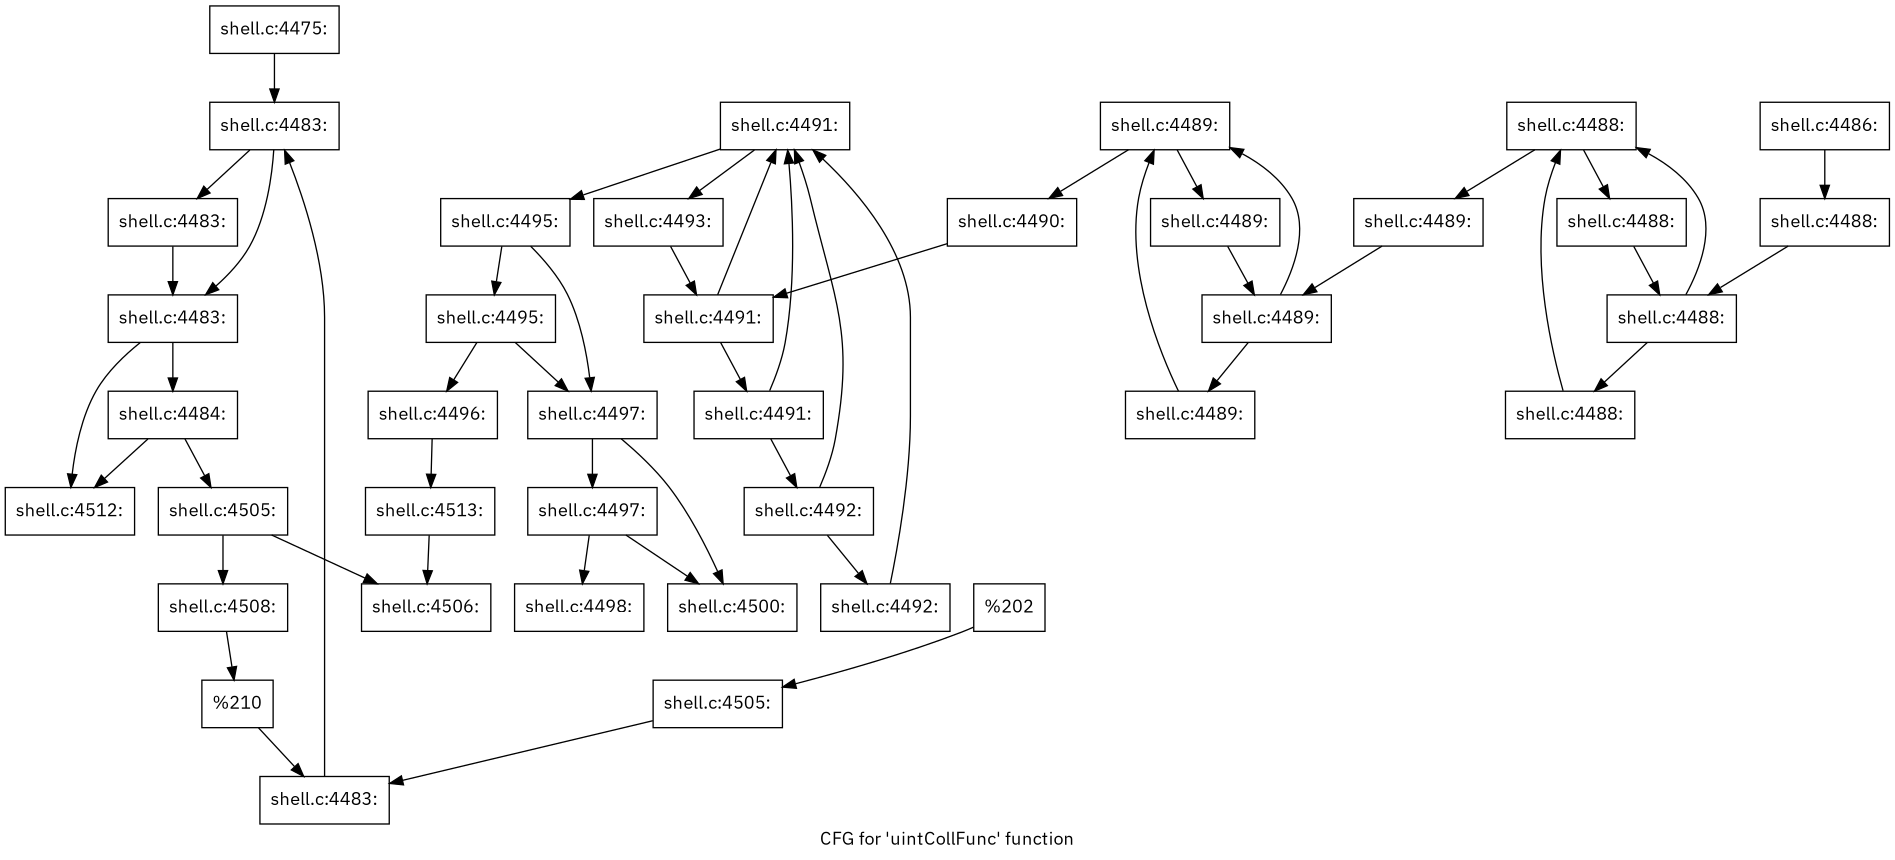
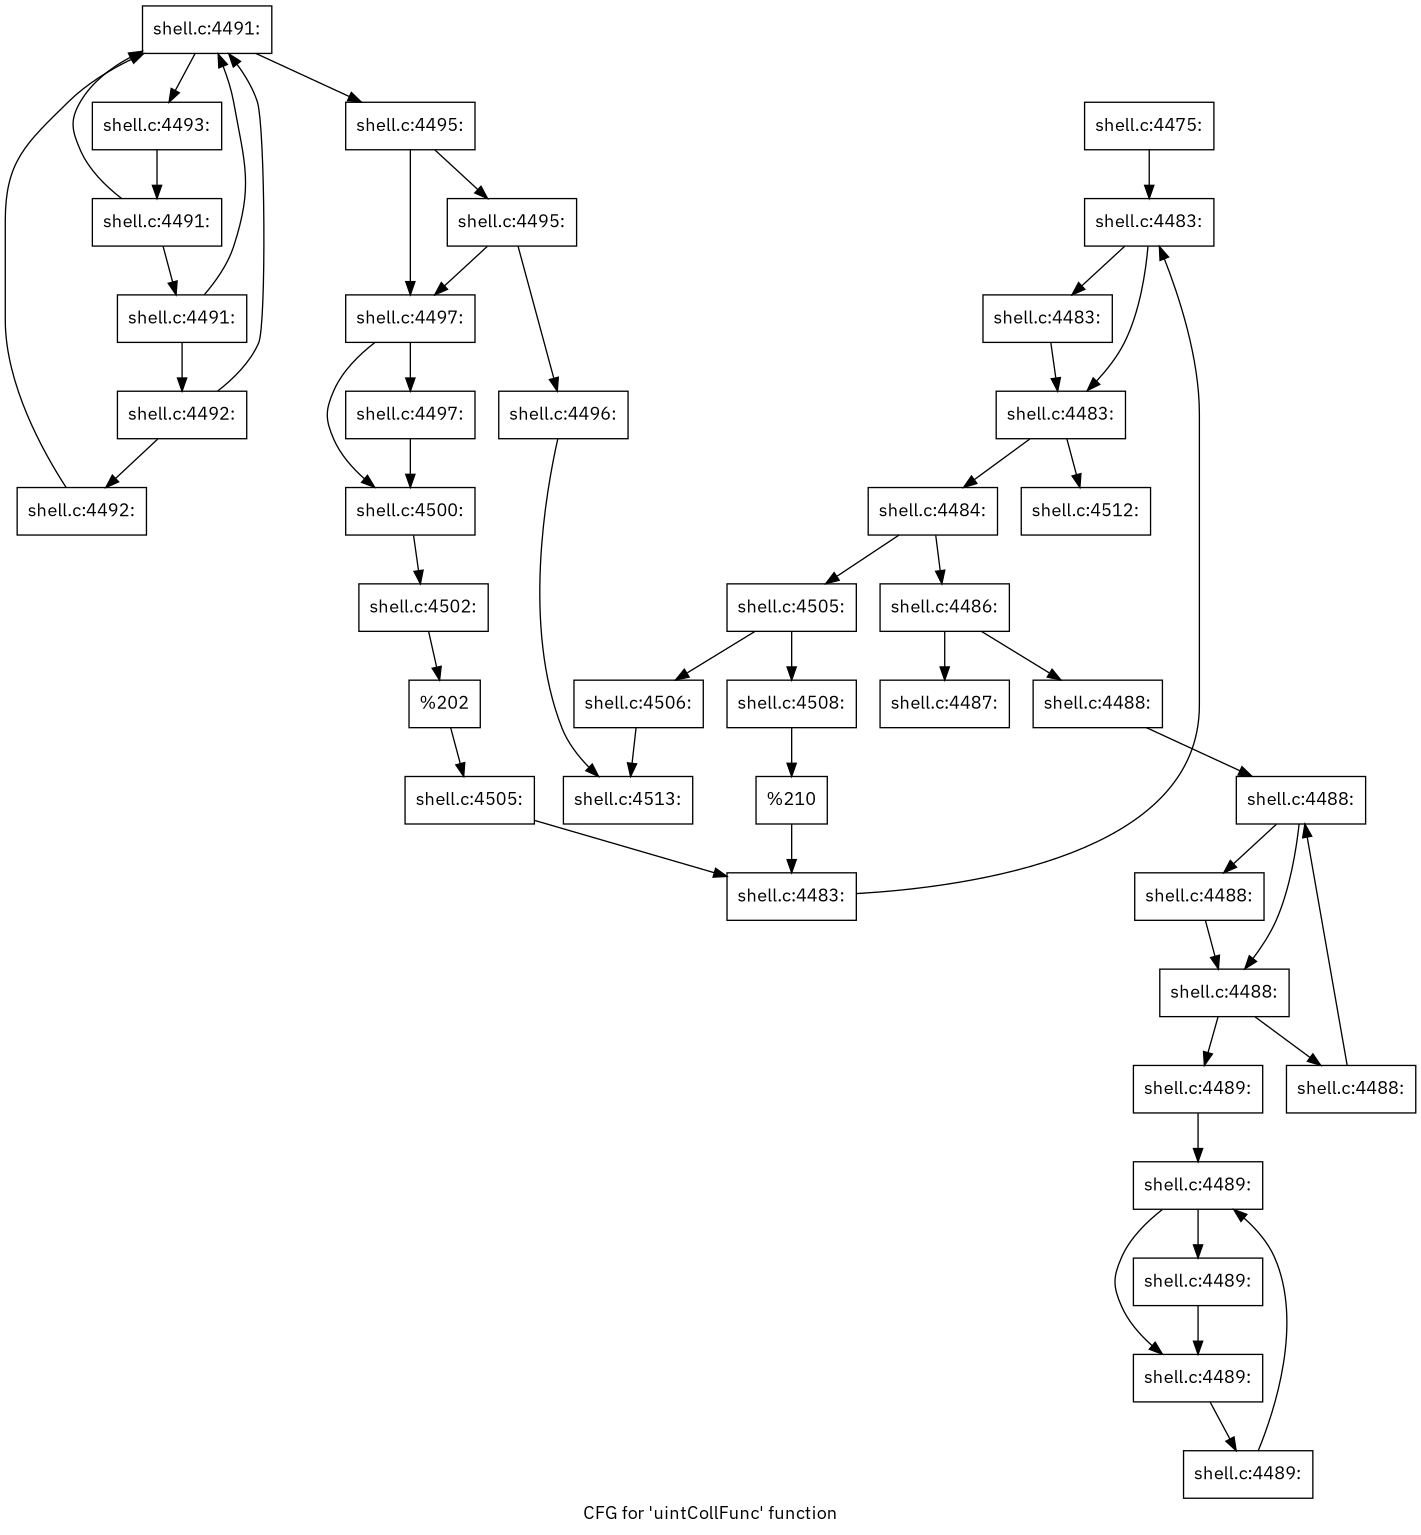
  digraph {
    fontname="IBM Plex Sans"
    label="CFG for 'uintCollFunc' function"
    node [fontname="IBM Plex Sans" shape=record]
    edge [fontname="IBM Plex Sans"]
    n1 [label="{shell.c:4475:}"]
    n2 [label="{shell.c:4483:}"]
    n3 [label="{shell.c:4483:}"]
    n4 [label="{shell.c:4483:}"]
    n5 [label="{shell.c:4484:}"]
    n6 [label="{shell.c:4512:}"]
    n7 [label="{shell.c:4486:}"]
    n8 [label="{shell.c:4505:}"]
    n9 [label="{shell.c:4488:}"]
+   n10 [label="{shell.c:4487:}"]
    n11 [label="{shell.c:4506:}"]
    n12 [label="{shell.c:4508:}"]
    n13 [label="{shell.c:4513:}"]
    n14 [label="{shell.c:4488:}"]
    n15 [label="{%210}"]
    n16 [label="{shell.c:4488:}"]
    n17 [label="{shell.c:4488:}"]
    n18 [label="{shell.c:4488:}"]
    n19 [label="{shell.c:4489:}"]
    n20 [label="{shell.c:4489:}"]
    n21 [label="{shell.c:4489:}"]
    n22 [label="{shell.c:4489:}"]
    n23 [label="{shell.c:4489:}"]
-   n24 [label="{shell.c:4490:}"]
    n25 [label="{shell.c:4491:}"]
    n26 [label="{shell.c:4491:}"]
    n27 [label="{shell.c:4491:}"]
    n28 [label="{shell.c:4492:}"]
    n29 [label="{shell.c:4493:}"]
    n30 [label="{shell.c:4495:}"]
    n31 [label="{shell.c:4492:}"]
    n32 [label="{shell.c:4495:}"]
    n33 [label="{shell.c:4497:}"]
    n34 [label="{shell.c:4496:}"]
    n35 [label="{shell.c:4497:}"]
    n36 [label="{shell.c:4500:}"]
-   n37 [label="{shell.c:4498:}"]
+   n38 [label="{shell.c:4502:}"]
    n39 [label="{%202}"]
    n40 [label="{shell.c:4505:}"]
    n41 [label="{shell.c:4483:}"]
    n1 -> n2
    n2 -> n3
    n2 -> n4
    n3 -> n4
    n4 -> n5
    n4 -> n6
-   n5 -> n6
+   n5 -> n7
    n5 -> n8
    n7 -> n9
+   n7 -> n10
    n8 -> n11
    n8 -> n12
    n9 -> n14
-   n13 -> n11
+   n11 -> n13
    n12 -> n15
    n14 -> n16
    n14 -> n17
    n15 -> n41
    n16 -> n17
    n17 -> n18
    n17 -> n19
    n18 -> n14
    n19 -> n20
    n20 -> n21
    n20 -> n22
    n21 -> n22
    n22 -> n23
-   n22 -> n24
    n23 -> n20
-   n24 -> n25
    n25 -> n26
    n25 -> n27
    n26 -> n27
    n26 -> n28
    n27 -> n29
    n27 -> n30
    n28 -> n27
    n28 -> n31
    n29 -> n25
    n30 -> n32
    n30 -> n33
    n31 -> n27
    n32 -> n33
    n32 -> n34
    n33 -> n35
    n33 -> n36
    n34 -> n13
    n35 -> n36
-   n35 -> n37
+   n36 -> n38
+   n38 -> n39
    n39 -> n40
    n40 -> n41
    n41 -> n2
  }
